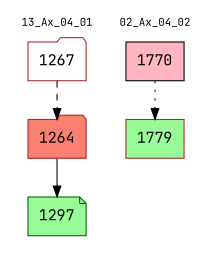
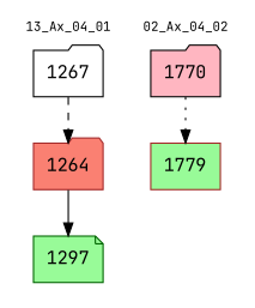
  digraph {
    fontname="JetBrains Mono"
    node [color=black fillcolor=palegreen fontname="JetBrains Mono" shape=folder style=filled]
    edge [color=black fontname="JetBrains Mono"]
-   n1 [color=brown fillcolor=white label=1267]
+   n1 [fillcolor=white label=1267]
    n2 [color=brown fillcolor=salmon label=1264]
    n3 [color=darkgreen label=1297 shape=note]
-   n4 [fillcolor=lightpink label=1770 shape=box]
+   n4 [fillcolor=lightpink label=1770]
    n5 [color=brown label=1779 shape=box]
    subgraph cluster_1 {
      color=white
      fontsize=10
      label="13_Ax_04_01"
      n1
      n2
      n3
    }
    subgraph cluster_2 {
      color=white
      fontsize=10
      label="02_Ax_04_02"
      n4
      n5
    }
    n1 -> n2 [style=dashed]
    n2 -> n3 [style=solid]
    n4 -> n5 [style=dotted]
  }
